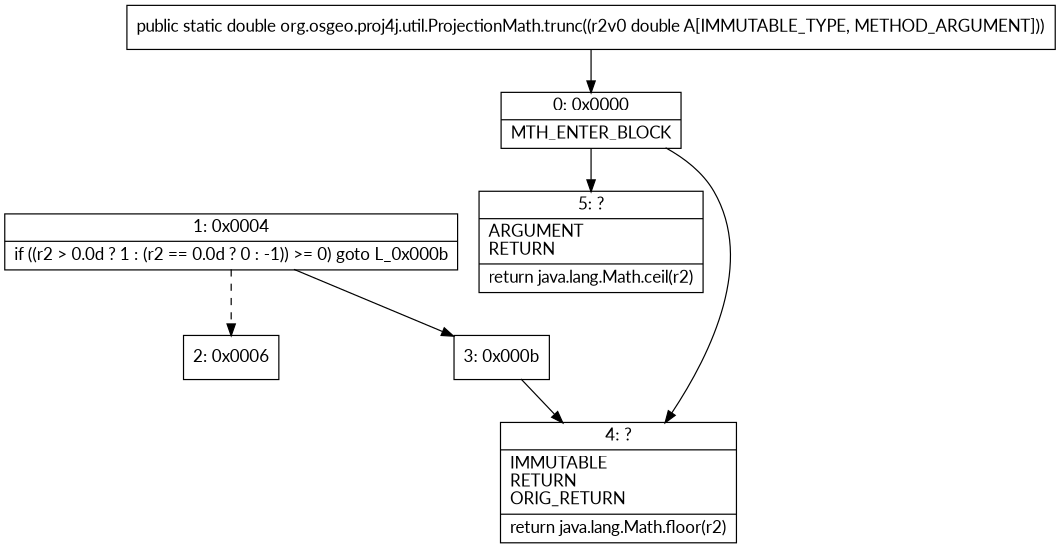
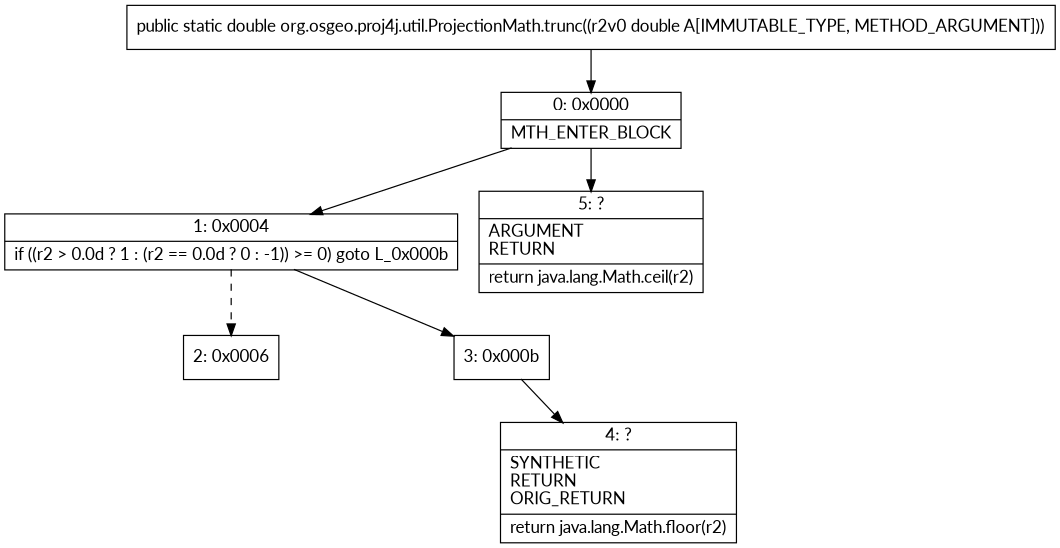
  digraph {
    fontname=Lato
    node [fontname=Lato shape=record]
    edge [fontname=Lato]
    n1 [label="{0\:\ 0x0000|MTH_ENTER_BLOCK\l}"]
    n2 [label="{1\:\ 0x0004|if ((r2 \> 0.0d ? 1 : (r2 == 0.0d ? 0 : \-1)) \>= 0) goto L_0x000b\l}"]
    n3 [label="{5\:\ ?|ARGUMENT\lRETURN\l|return java.lang.Math.ceil(r2)\l}"]
    n4 [label="{2\:\ 0x0006}"]
    n5 [label="{3\:\ 0x000b}"]
-   n6 [label="{4\:\ ?|IMMUTABLE\lRETURN\lORIG_RETURN\l|return java.lang.Math.floor(r2)\l}"]
+   n6 [label="{4\:\ ?|SYNTHETIC\lRETURN\lORIG_RETURN\l|return java.lang.Math.floor(r2)\l}"]
    n7 [label="{public static double org.osgeo.proj4j.util.ProjectionMath.trunc((r2v0 double A[IMMUTABLE_TYPE, METHOD_ARGUMENT])) }"]
-   n1 -> n6
+   n1 -> n2
    n1 -> n3
    n2 -> n4 [style=dashed]
    n2 -> n5
    n5 -> n6
    n7 -> n1
  }
